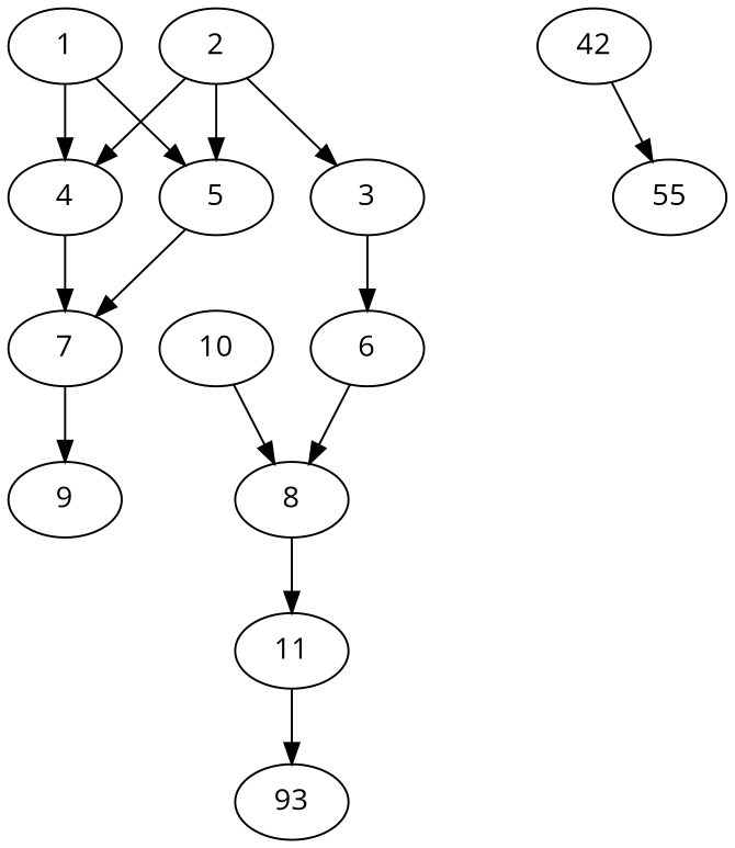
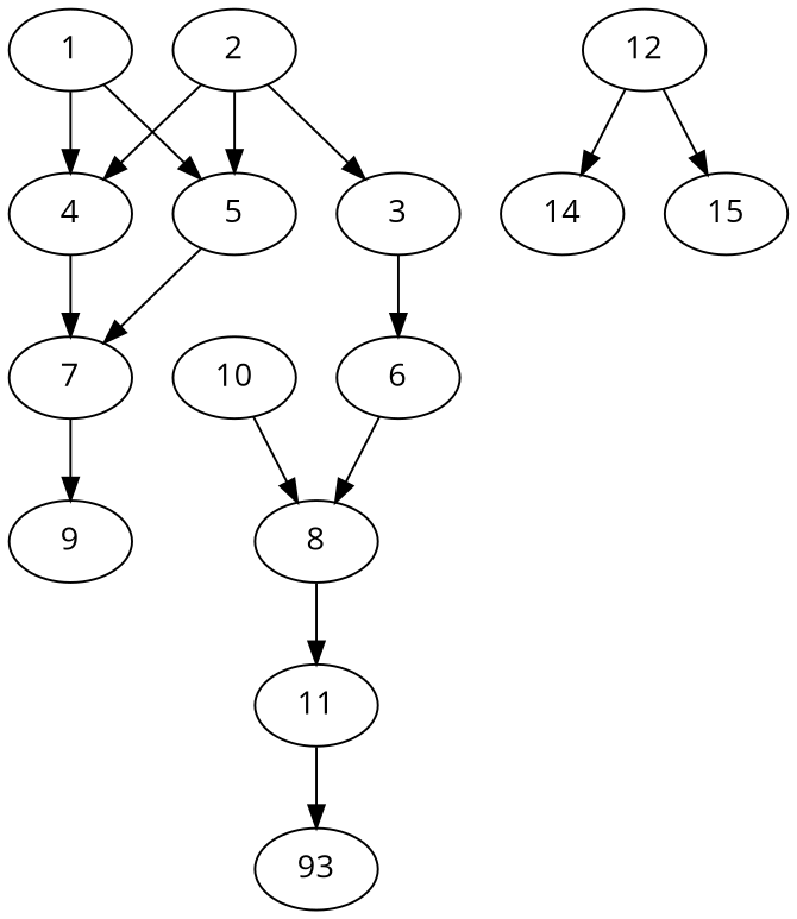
  digraph {
    fontname="Open Sans"
    node [alpha=0.17 fontname="Open Sans"]
    edge [fontname="Open Sans"]
    1 [alpha=0.09 expect_size=10417152]
    4 [alpha=0.12 expect_size=51236864]
    5 [expect_size=21412864]
    7 [alpha=0.10 expect_size=41197568]
    9 [alpha=0.18 expect_size=37485568]
    2 [alpha=0.18 expect_size=8585216]
    3 [alpha=0.01 expect_size=20385792]
    6 [alpha=0.07 expect_size=49881088]
    8 [expect_size=20992000]
    11 [alpha=0.06 expect_size=19277824]
    10 [alpha=0.08 expect_size=38546432]
    n12 [alpha=0.11 expect_size=36940800 label=93]
-   12 [alpha=0.07 expect_size=40666112 label=42]
-   15 [alpha=0.08 expect_size=20797440 label=55]
+   12 [alpha=0.07 expect_size=40666112]
+   14 [alpha=0.00 expect_size=39449600]
+   15 [alpha=0.08 expect_size=20797440]
    1 -> 4
    1 -> 5
    4 -> 7
    5 -> 7
    7 -> 9
    2 -> 4
    2 -> 5
    2 -> 3
    3 -> 6
    6 -> 8
    8 -> 11
    11 -> n12
    10 -> 8
+   12 -> 14
    12 -> 15
  }
